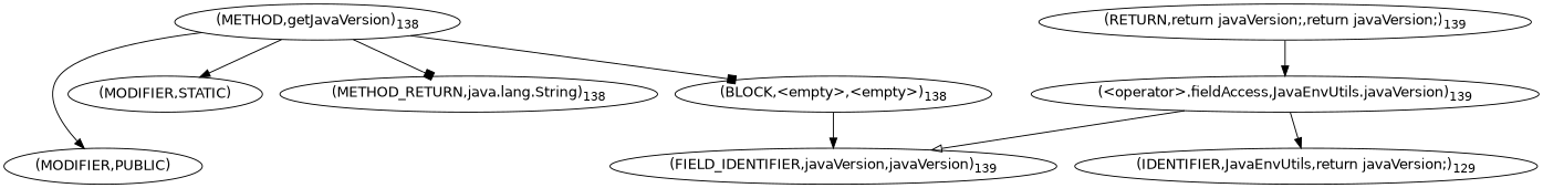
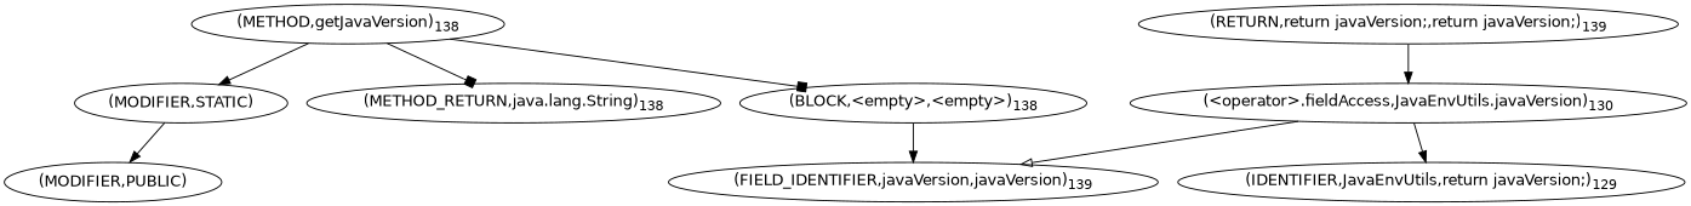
  digraph {
    fontname="DejaVu Sans"
    node [fontname="DejaVu Sans"]
    edge [arrowhead=normal fontname="DejaVu Sans"]
    n1 [label=<(METHOD,getJavaVersion)<SUB>138</SUB>>]
    n2 [label=<(BLOCK,&lt;empty&gt;,&lt;empty&gt;)<SUB>138</SUB>>]
    n3 [label=<(MODIFIER,PUBLIC)>]
    n4 [label=<(MODIFIER,STATIC)>]
    n5 [label=<(METHOD_RETURN,java.lang.String)<SUB>138</SUB>>]
    n6 [label=<(FIELD_IDENTIFIER,javaVersion,javaVersion)<SUB>139</SUB>>]
    n7 [label=<(RETURN,return javaVersion;,return javaVersion;)<SUB>139</SUB>>]
-   n8 [label=<(&lt;operator&gt;.fieldAccess,JavaEnvUtils.javaVersion)<SUB>139</SUB>>]
+   n8 [label=<(&lt;operator&gt;.fieldAccess,JavaEnvUtils.javaVersion)<SUB>130</SUB>>]
    n9 [label=<(IDENTIFIER,JavaEnvUtils,return javaVersion;)<SUB>129</SUB>>]
    n1 -> n2 [arrowhead=box]
-   n1 -> n3
+   n4 -> n3
    n1 -> n4
    n1 -> n5 [arrowhead=box]
    n2 -> n6
    n7 -> n8
    n8 -> n6 [arrowhead=onormal]
    n8 -> n9
  }
